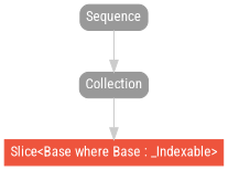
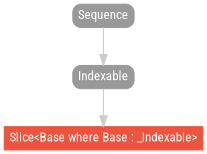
  strict digraph {
    fontname="Roboto Condensed"
    node [color="#999999" fillcolor="#999999" fontcolor=white fontname="Roboto Condensed" fontsize=12 margin="0.07,0.05" shape=box style="filled,rounded"]
    edge [color="#cccccc" fontname="Roboto Condensed"]
    "Slice<Base where Base : _Indexable>" [color="#ee543d" fillcolor="#ee543d" height=0.3 style=filled]
-   Collection [height=0.3]
+   Collection [height=0.3 label=Indexable]
    Sequence [height=0.3]
    subgraph sub_1 {
      rank=max
      "Slice<Base where Base : _Indexable>"
    }
    Collection -> "Slice<Base where Base : _Indexable>"
    Sequence -> Collection
  }
